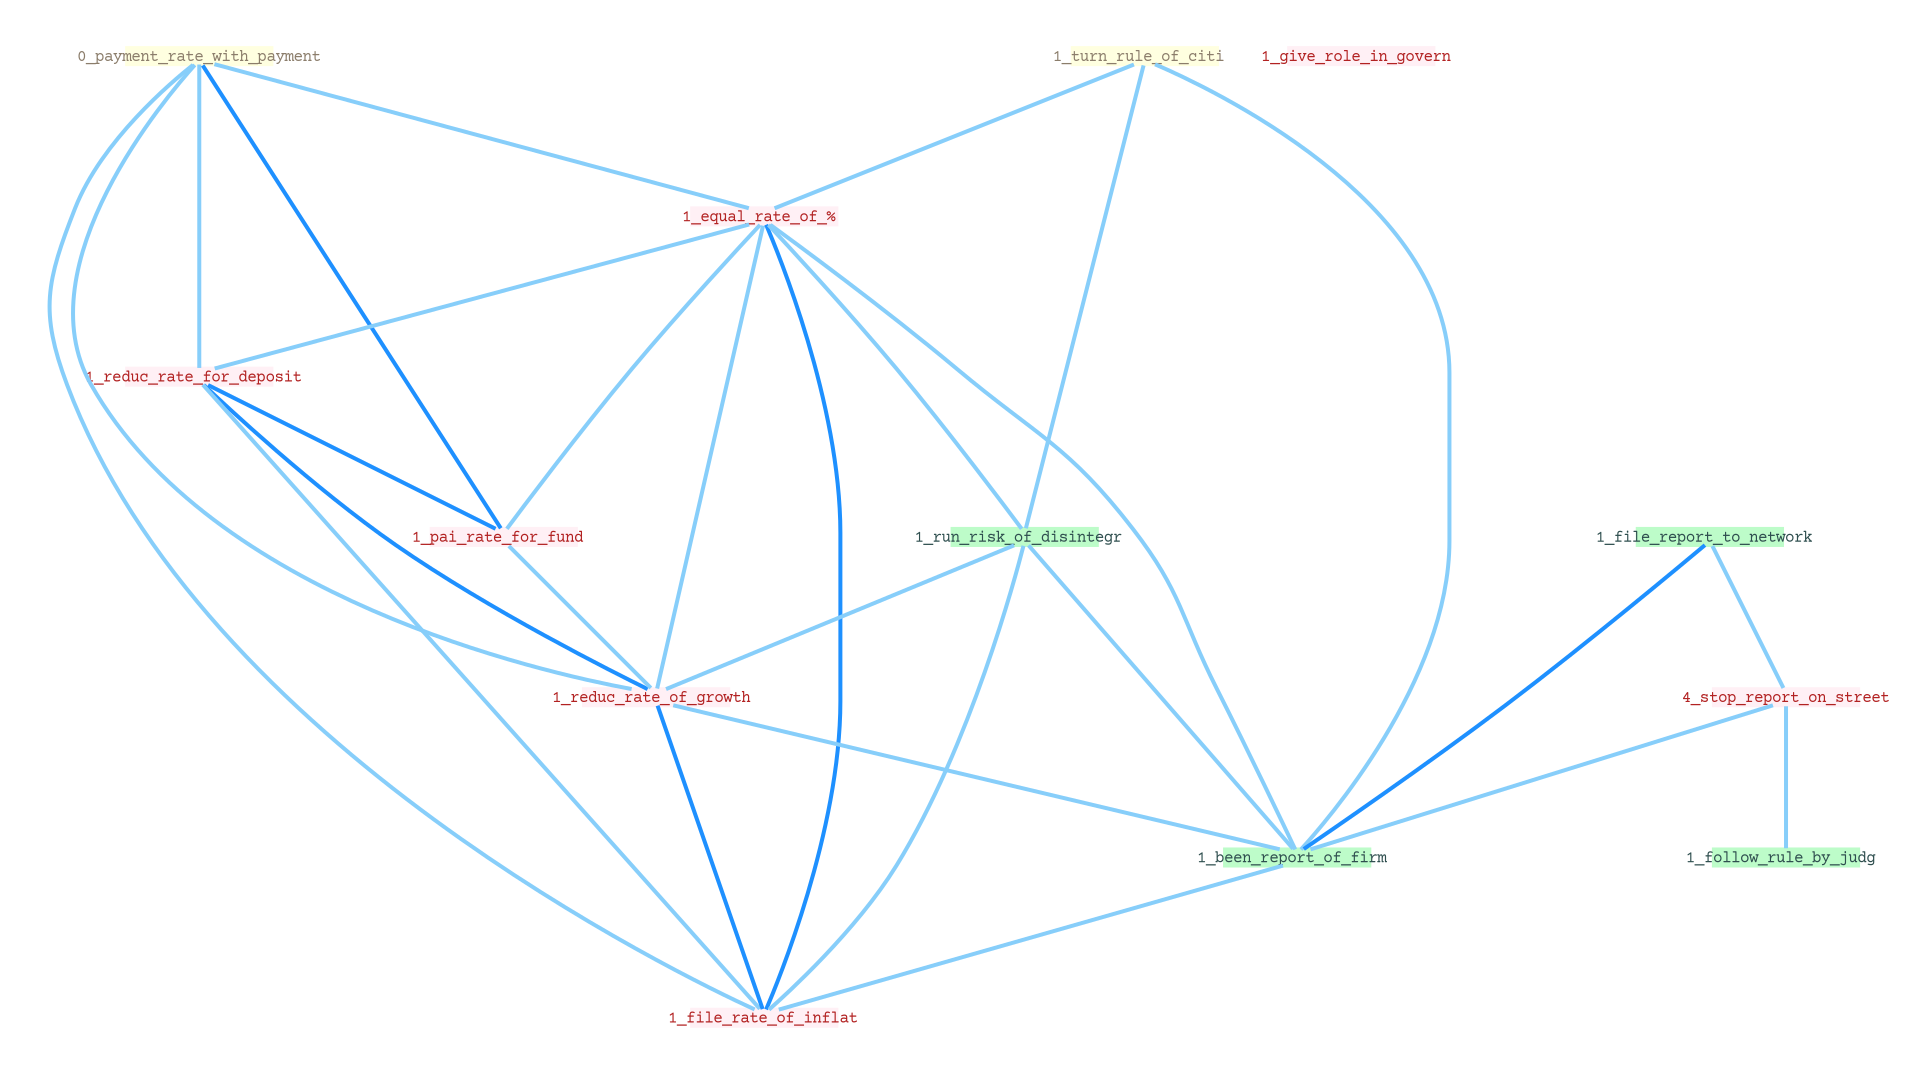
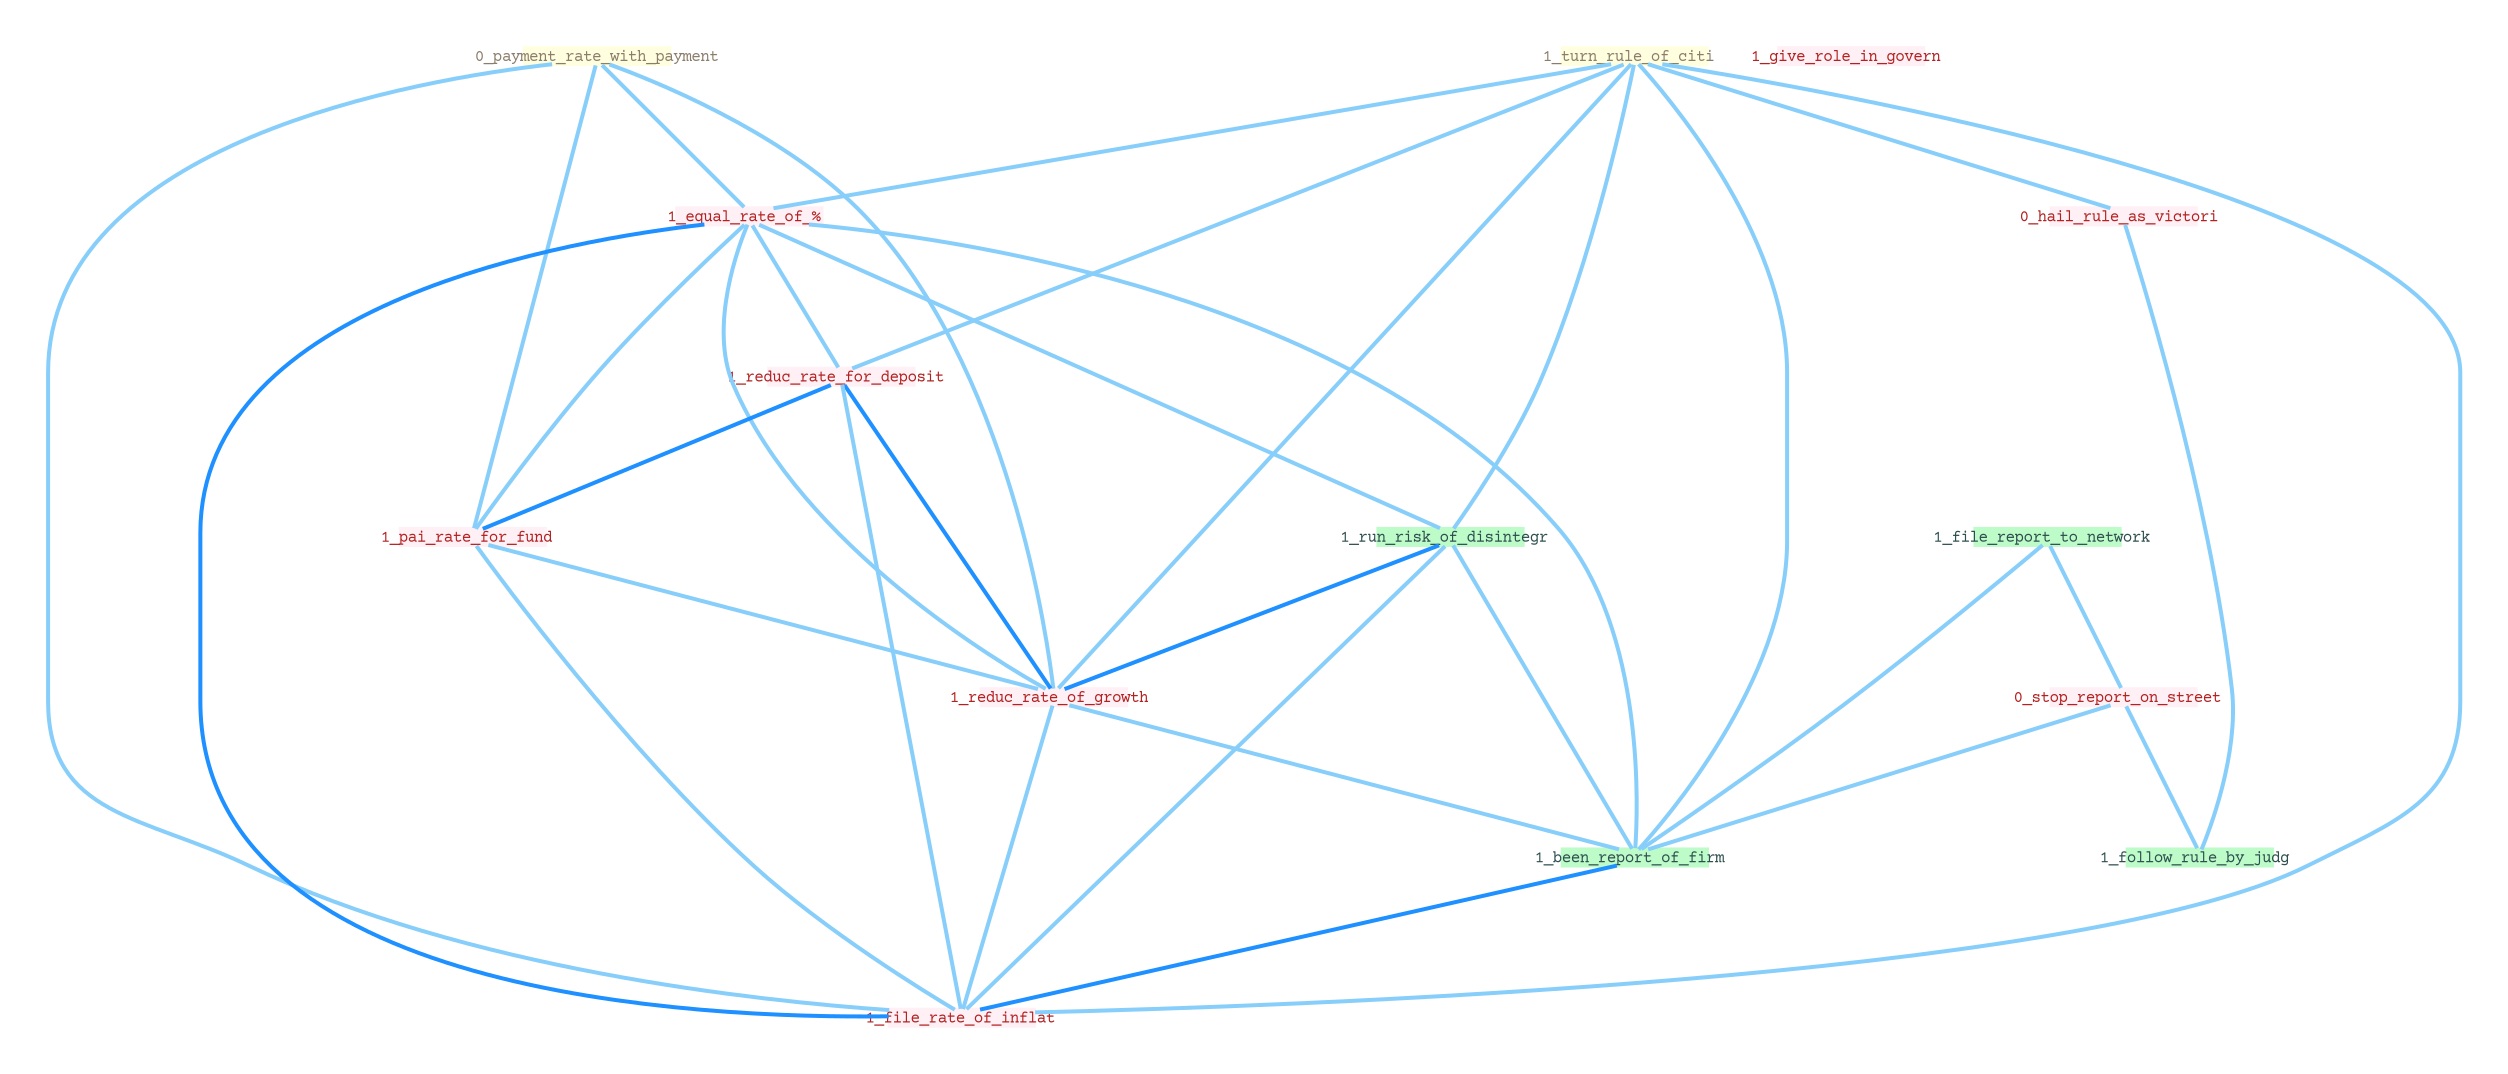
  graph {
    fontname="Courier Prime"
    node [color="#fff0f5" fixedsize=true fontcolor="#b22222" fontname="Courier Prime" fontsize=4 shape=polygon style=filled]
    edge [color="#87cefa" fontname="Courier Prime" w=1]
    n1 [color="#ffffe0" fontcolor="#8b7d6b" height=.06 label="0_payment_rate_with_payment" width=.5]
    "1_turn_rule_of_citi " [color="#ffffe0" fontcolor="#8b7d6b" height=.06 width=.5]
    "1_equal_rate_of_% " [height=.06 width=.5]
-   "0_stop_report_on_street " [height=.06 width=.5 label="4_stop_report_on_street"]
+   "0_stop_report_on_street " [height=.06 width=.5]
    "1_reduc_rate_for_deposit " [height=.06 width=.5]
    "1_give_role_in_govern " [height=.06 width=.5]
    "1_pai_rate_for_fund " [height=.06 width=.5]
+   "0_hail_rule_as_victori " [height=.06 width=.5]
    "1_reduc_rate_of_growth " [height=.06 width=.5]
    n10 [height=.06 label="1_file_rate_of_inflat" width=.5]
    "1_run_risk_of_disintegr " [color="#BDFCC9" fontcolor="#2f4f4f" height=.06 width=.5]
    "1_been_report_of_firm " [color="#BDFCC9" fontcolor="#2f4f4f" height=.06 width=.5]
    "1_follow_rule_by_judg " [color="#BDFCC9" fontcolor="#2f4f4f" height=.06 width=.5]
    "1_file_report_to_network " [color="#BDFCC9" fontcolor="#2f4f4f" height=.06 width=.5]
    subgraph sub_1 {
      n1
      "1_turn_rule_of_citi "
    }
    subgraph sub_2 {
      "1_equal_rate_of_% "
      "0_stop_report_on_street "
      "1_reduc_rate_for_deposit "
      "1_give_role_in_govern "
      "1_pai_rate_for_fund "
+     "0_hail_rule_as_victori "
      "1_reduc_rate_of_growth "
      n10
    }
    n1 -- "1_equal_rate_of_% "
-   n1 -- "1_reduc_rate_for_deposit "
-   n1 -- "1_pai_rate_for_fund " [color="#1e90ff"]
+   "1_turn_rule_of_citi " -- "1_reduc_rate_for_deposit "
+   n1 -- "1_pai_rate_for_fund "
    n1 -- "1_reduc_rate_of_growth "
    n1 -- n10
    "1_turn_rule_of_citi " -- "1_equal_rate_of_% "
+   "1_turn_rule_of_citi " -- "0_hail_rule_as_victori "
+   "1_turn_rule_of_citi " -- "1_reduc_rate_of_growth "
+   "1_turn_rule_of_citi " -- n10
    "1_turn_rule_of_citi " -- "1_run_risk_of_disintegr "
    "1_turn_rule_of_citi " -- "1_been_report_of_firm "
    "1_equal_rate_of_% " -- "1_reduc_rate_for_deposit "
    "1_equal_rate_of_% " -- "1_pai_rate_for_fund "
    "1_equal_rate_of_% " -- "1_reduc_rate_of_growth " [w=2]
    "1_equal_rate_of_% " -- n10 [color="#1e90ff" w=2]
    "1_equal_rate_of_% " -- "1_run_risk_of_disintegr "
    "1_equal_rate_of_% " -- "1_been_report_of_firm "
    "0_stop_report_on_street " -- "1_been_report_of_firm "
    "0_stop_report_on_street " -- "1_follow_rule_by_judg "
    "1_reduc_rate_for_deposit " -- "1_pai_rate_for_fund " [color="#1e90ff" w=2]
    "1_reduc_rate_for_deposit " -- "1_reduc_rate_of_growth " [color="#1e90ff" w=2]
    "1_reduc_rate_for_deposit " -- n10
    "1_pai_rate_for_fund " -- "1_reduc_rate_of_growth "
-   "1_reduc_rate_of_growth " -- n10 [color="#1e90ff" w=2]
+   "1_pai_rate_for_fund " -- n10
+   "0_hail_rule_as_victori " -- "1_follow_rule_by_judg "
+   "1_reduc_rate_of_growth " -- n10 [w=2]
    "1_reduc_rate_of_growth " -- "1_been_report_of_firm "
-   "1_run_risk_of_disintegr " -- "1_reduc_rate_of_growth "
+   "1_run_risk_of_disintegr " -- "1_reduc_rate_of_growth " [color="#1e90ff"]
    "1_run_risk_of_disintegr " -- n10
    "1_run_risk_of_disintegr " -- "1_been_report_of_firm "
-   "1_been_report_of_firm " -- n10
+   "1_been_report_of_firm " -- n10 [color="#1e90ff"]
    "1_file_report_to_network " -- "0_stop_report_on_street "
-   "1_file_report_to_network " -- "1_been_report_of_firm " [color="#1e90ff"]
+   "1_file_report_to_network " -- "1_been_report_of_firm "
  }
